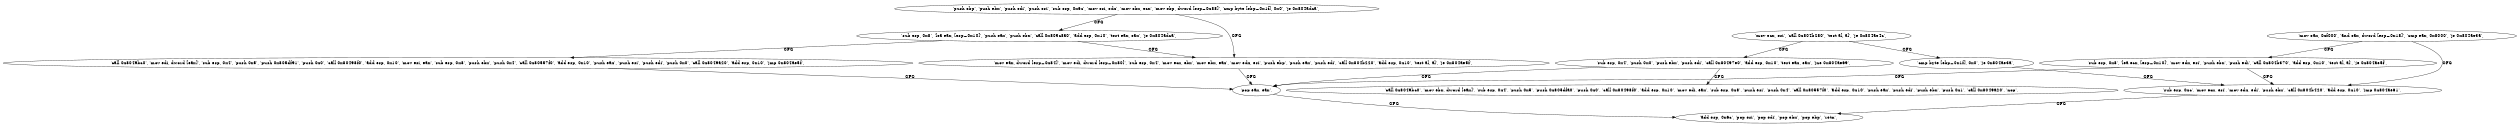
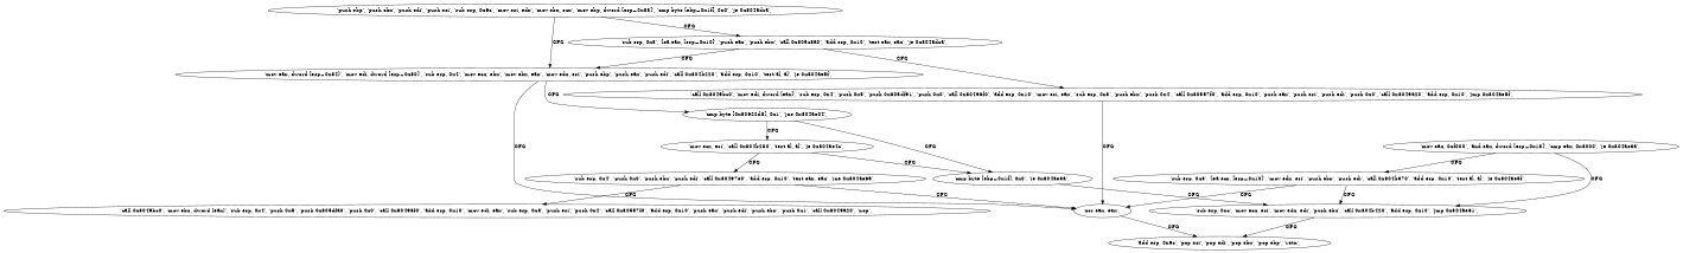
  digraph {
    n1 [label="'push ebp', 'push ebx', 'push edi', 'push esi', 'sub esp, 0x6c', 'mov esi, edx', 'mov ebx, ecx', 'mov ebp, dword [esp+0x88]', 'cmp byte [ebp+0x1f], 0x0', 'je 0x804adca', "]
    n2 [label="'mov eax, dword [esp+0x84]', 'mov edi, dword [esp+0x80]', 'sub esp, 0x4', 'mov ecx, ebx', 'mov ebx, eax', 'mov edx, esi', 'push ebp', 'push eax', 'push edi', 'call 0x804b220', 'add esp, 0x10', 'test al, al', 'je 0x804ae5f', "]
    n3 [label="'sub esp, 0x8', 'lea eax, [esp+0x10]', 'push eax', 'push ebx', 'call 0x805c8a0', 'add esp, 0x10', 'test eax, eax', 'je 0x804adca', "]
-   n4 [label="'pop eax, eax',"]
+   n4 [label="'xor eax, eax', "]
+   n5 [label="'cmp byte [0x80622d8], 0x1', 'jne 0x804ae04', "]
    n6 [label="'call 0x8049bc0', 'mov edi, dword [eax]', 'sub esp, 0x4', 'push 0x5', 'push 0x805df91', 'push 0x0', 'call 0x80498f0', 'add esp, 0x10', 'mov esi, eax', 'sub esp, 0x8', 'push ebx', 'push 0x4', 'call 0x80557f0', 'add esp, 0x10', 'push eax', 'push esi', 'push edi', 'push 0x0', 'call 0x8049a20', 'add esp, 0x10', 'jmp 0x804ae5f', "]
    n7 [label="'add esp, 0x6c', 'pop esi', 'pop edi', 'pop ebx', 'pop ebp', 'retn', "]
    n8 [label="'cmp byte [ebp+0x1f], 0x0', 'je 0x804ae3a', "]
    n9 [label="'mov ecx, esi', 'call 0x804b280', 'test al, al', 'je 0x804ae4c', "]
    n10 [label="'sub esp, 0xc', 'mov ecx, esi', 'mov edx, edi', 'push ebx', 'call 0x804b420', 'add esp, 0x10', 'jmp 0x804ae61', "]
    n11 [label="'sub esp, 0x4', 'push 0x0', 'push ebx', 'push edi', 'call 0x80497e0', 'add esp, 0x10', 'test eax, eax', 'jne 0x804ae69', "]
    n12 [label="'call 0x8049bc0', 'mov ebx, dword [eax]', 'sub esp, 0x4', 'push 0x5', 'push 0x805dfa0', 'push 0x0', 'call 0x80498f0', 'add esp, 0x10', 'mov edi, eax', 'sub esp, 0x8', 'push esi', 'push 0x4', 'call 0x80557f0', 'add esp, 0x10', 'push eax', 'push edi', 'push ebx', 'push 0x1', 'call 0x8049a20', 'nop', "]
    n13 [label="'sub esp, 0x8', 'lea ecx, [esp+0x10]', 'mov edx, esi', 'push ebx', 'push edi', 'call 0x804b370', 'add esp, 0x10', 'test al, al', 'je 0x804ae5f', "]
    n14 [label="'mov eax, 0xf000', 'and eax, dword [esp+0x18]', 'cmp eax, 0x8000', 'je 0x804ae3a', "]
    n1 -> n2 [label=CFG]
    n1 -> n3 [label=CFG]
    n2 -> n4 [label=CFG]
+   n2 -> n5 [label=CFG]
    n3 -> n2 [label=CFG]
    n3 -> n6 [label=CFG]
    n4 -> n7 [label=CFG]
+   n5 -> n8 [label=CFG]
+   n5 -> n9 [label=CFG]
    n6 -> n4 [label=CFG]
    n8 -> n10 [label=CFG]
    n9 -> n8 [label=CFG]
    n9 -> n11 [label=CFG]
    n10 -> n7 [label=CFG]
    n11 -> n4 [label=CFG]
    n11 -> n12 [label=CFG]
    n13 -> n4 [label=CFG]
    n13 -> n10 [label=CFG]
    n14 -> n10 [label=CFG]
    n14 -> n13 [label=CFG]
  }
